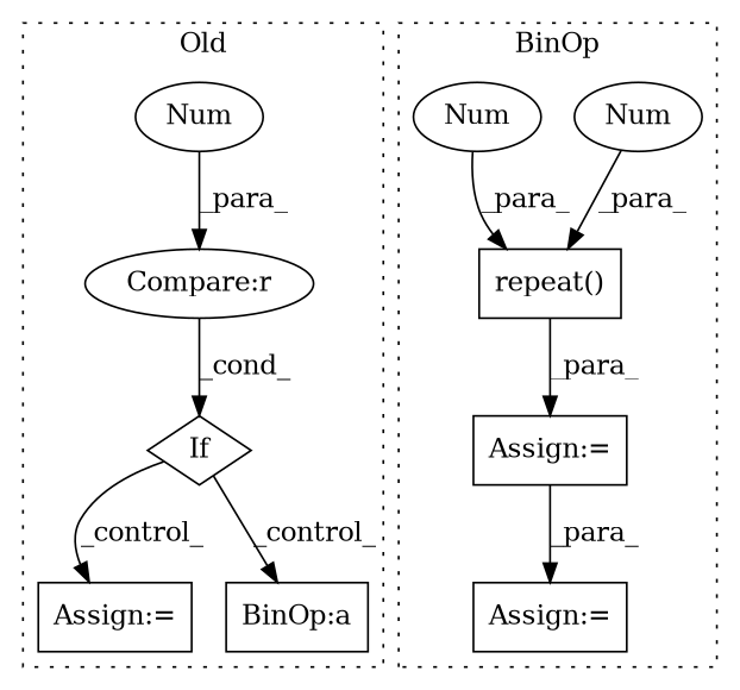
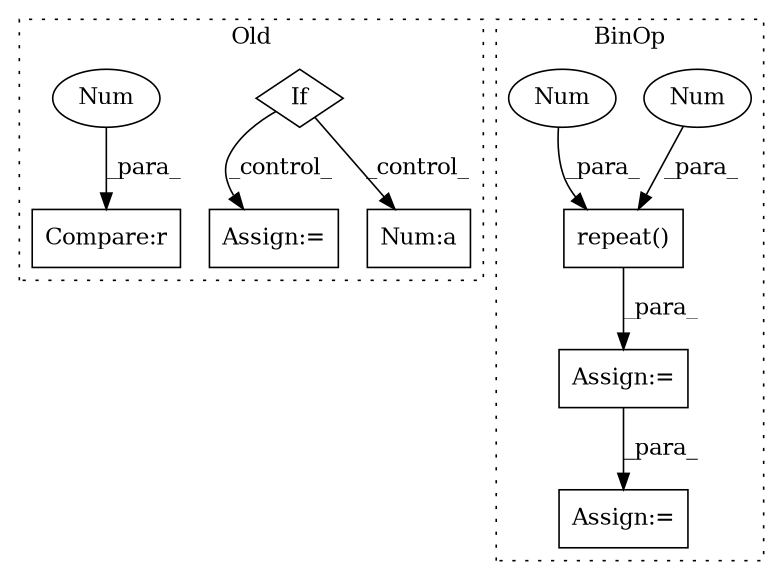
  digraph {
    node [a=68 l=3 shape=box]
    n1 [a=96 label=If s=6868 shape=diamond]
-   n2 [a=40 l=6 label="Compare:r" s=6871 shape=ellipse]
+   n2 [a=40 l=6 label="Compare:r" s=6871]
    n3 [label="Assign:=" s=6994]
    n4 [a=76 l=1 label=Num s=6876 shape=ellipse]
-   n5 [a=82 label="BinOp:a" s=6928]
+   n5 [a=82 label="Num:a" s=6928]
    n6 [a=75 l="23,1" label="repeat()" s="6514,6561"]
    n7 [a=76 l=1 label=Num s=6537 shape=ellipse]
    n8 [a=76 l=1 label=Num s=6540 shape=ellipse]
    n9 [label="Assign:=" s=6590]
    n10 [label="Assign:=" s=6511]
    subgraph cluster_1 {
      label=Old
      style=dotted
      n1
      n2
      n3
      n4
      n5
    }
    subgraph cluster_2 {
      label=BinOp
      style=dotted
      n6
      n7
      n8
      n9
      n10
    }
    n1 -> n3 [label=_control_]
    n1 -> n5 [label=_control_]
-   n2 -> n1 [label=_cond_]
    n4 -> n2 [label=_para_]
    n6 -> n10 [label=_para_]
    n7 -> n6 [label=_para_]
    n8 -> n6 [label=_para_]
    n10 -> n9 [label=_para_]
  }
